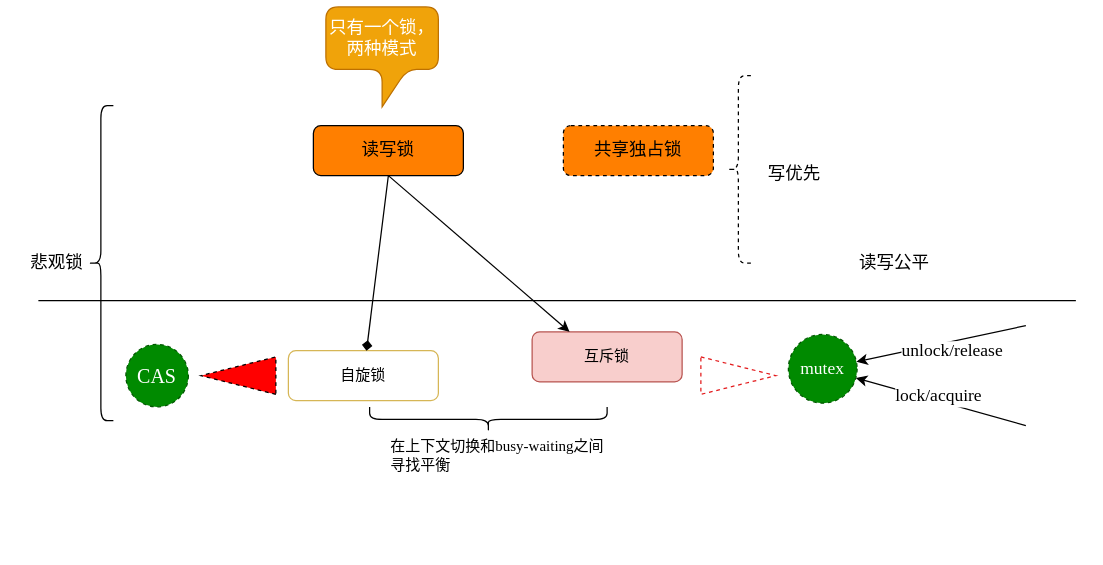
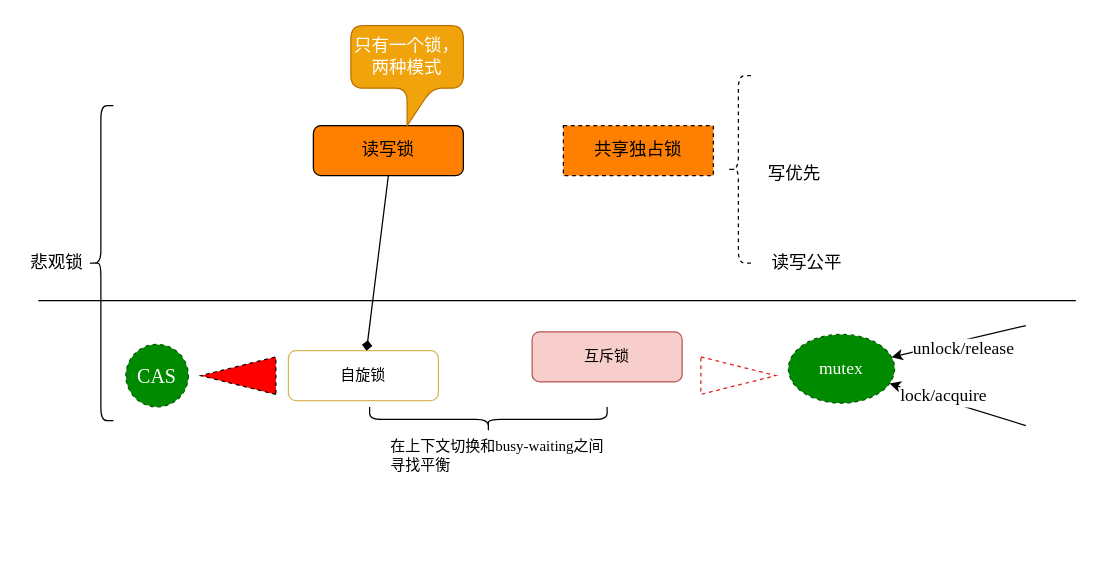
  <mxCell id="0" />
  <mxCell id="1" parent="0" />
  <mxCell id="2" value="自旋锁" style="rounded=1;whiteSpace=wrap;html=1;fontFamily=ZCOOL KuaiLe;fontSource=https%3A%2F%2Ffonts.googleapis.com%2Fcss%3Ffamily%3DZCOOL%2BKuaiLe;fillColor=#ffffff;strokeColor=#d6b656;" parent="1" vertex="1"><mxGeometry x="230" y="280" width="120" height="40" as="geometry" /></mxCell>
  <mxCell id="3" value="互斥锁" style="rounded=1;whiteSpace=wrap;html=1;fontFamily=ZCOOL KuaiLe;fontSource=https%3A%2F%2Ffonts.googleapis.com%2Fcss%3Ffamily%3DZCOOL%2BKuaiLe;fillColor=#f8cecc;strokeColor=#b85450;" parent="1" vertex="1"><mxGeometry x="425" y="265" width="120" height="40" as="geometry" /></mxCell>
  <mxCell id="4" value="" style="shape=curlyBracket;whiteSpace=wrap;html=1;rounded=1;rotation=-90;" parent="1" vertex="1"><mxGeometry x="380" y="240" width="20" height="190" as="geometry" /></mxCell>
  <mxCell id="5" value="在上下文切换和&lt;font face=&quot;Comic Sans MS&quot;&gt;busy-waiting&lt;/font&gt;之间&lt;br&gt;寻找平衡" style="text;html=1;strokeColor=none;fillColor=none;align=left;verticalAlign=middle;whiteSpace=wrap;rounded=0;fontFamily=ZCOOL KuaiLe;fontSource=https%3A%2F%2Ffonts.googleapis.com%2Fcss%3Ffamily%3DZCOOL%2BKuaiLe;" parent="1" vertex="1"><mxGeometry x="310" y="354.39" width="180" height="20" as="geometry" /></mxCell>
  <mxCell id="6" value="" style="endArrow=none;html=1;" parent="1" edge="1"><mxGeometry width="50" height="50" relative="1" as="geometry"><mxPoint y="240" as="sourcePoint" x="30" /><mxPoint x="860" y="240" as="targetPoint" /></mxGeometry></mxCell>
  <mxCell id="7" value="读写锁" style="rounded=1;whiteSpace=wrap;html=1;fontSize=14;fontFamily=ZCOOL KuaiLe;fontSource=https%3A%2F%2Ffonts.googleapis.com%2Fcss%3Ffamily%3DZCOOL%2BKuaiLe;fillColor=#FF7F00;" parent="1" vertex="1"><mxGeometry x="250" y="100" width="120" height="40" as="geometry" /></mxCell>
- <mxCell id="8" value="共享独占锁" style="rounded=1;whiteSpace=wrap;html=1;dashed=1;fontSize=14;fontFamily=ZCOOL KuaiLe;fontSource=https%3A%2F%2Ffonts.googleapis.com%2Fcss%3Ffamily%3DZCOOL%2BKuaiLe;fillColor=#FF7F00;" parent="1" vertex="1"><mxGeometry x="450" y="100" width="120" height="40" as="geometry" /></mxCell>
+ <mxCell id="8" value="共享独占锁" style="whiteSpace=wrap;html=1;dashed=1;fontSize=14;fontFamily=ZCOOL KuaiLe;fontSource=https%3A%2F%2Ffonts.googleapis.com%2Fcss%3Ffamily%3DZCOOL%2BKuaiLe;fillColor=#FF7F00;rounded=0;" parent="1" vertex="1"><mxGeometry x="450" y="100" width="120" height="40" as="geometry" /></mxCell>
  <mxCell id="9" value="" style="shape=image;html=1;verticalAlign=top;verticalLabelPosition=bottom;labelBackgroundColor=#ffffff;imageAspect=0;aspect=fixed;image=https://cdn2.iconfinder.com/data/icons/bwpx/icons/symbol_equal.gif;fontSize=14;fontFamily=ZCOOL KuaiLe;fontSource=https%3A%2F%2Ffonts.googleapis.com%2Fcss%3Ffamily%3DZCOOL%2BKuaiLe;" parent="1" vertex="1"><mxGeometry x="400" y="111" width="18" height="18" as="geometry" /></mxCell>
  <mxCell id="10" value="" style="shape=curlyBracket;whiteSpace=wrap;html=1;rounded=1;dashed=1;fontSize=14;fontFamily=ZCOOL KuaiLe;fontSource=https%3A%2F%2Ffonts.googleapis.com%2Fcss%3Ffamily%3DZCOOL%2BKuaiLe;" parent="1" vertex="1"><mxGeometry x="580" y="60" width="20" height="150" as="geometry" /></mxCell>
  <mxCell id="11" value="写优先" style="text;html=1;strokeColor=none;fillColor=none;align=center;verticalAlign=middle;whiteSpace=wrap;rounded=0;dashed=1;fontSize=14;fontFamily=ZCOOL KuaiLe;fontSource=https%3A%2F%2Ffonts.googleapis.com%2Fcss%3Ffamily%3DZCOOL%2BKuaiLe;" parent="1" vertex="1"><mxGeometry x="610" y="129" width="50" height="20" as="geometry" /></mxCell>
- <mxCell id="12" value="读写公平" style="text;html=1;strokeColor=none;fillColor=none;align=center;verticalAlign=middle;whiteSpace=wrap;rounded=0;dashed=1;fontSize=14;fontFamily=ZCOOL KuaiLe;fontSource=https%3A%2F%2Ffonts.googleapis.com%2Fcss%3Ffamily%3DZCOOL%2BKuaiLe;" parent="1" vertex="1"><mxGeometry x="680" y="200" width="70" height="20" as="geometry" /></mxCell>
- <mxCell id="13" value="&lt;font style=&quot;font-size: 14px&quot;&gt;mutex&lt;/font&gt;" style="ellipse;whiteSpace=wrap;html=1;aspect=fixed;dashed=1;fontFamily=Comic Sans MS;fillColor=#008a00;strokeColor=#005700;fontColor=#ffffff;" parent="1" vertex="1"><mxGeometry x="630" y="267" width="55" height="55" as="geometry" /></mxCell>
+ <mxCell id="12" value="读写公平" style="text;html=1;strokeColor=none;fillColor=none;align=center;verticalAlign=middle;whiteSpace=wrap;rounded=0;dashed=1;fontSize=14;fontFamily=ZCOOL KuaiLe;fontSource=https%3A%2F%2Ffonts.googleapis.com%2Fcss%3Ffamily%3DZCOOL%2BKuaiLe;" parent="1" vertex="1"><mxGeometry x="610" y="200" width="70" height="20" as="geometry" /></mxCell>
+ <mxCell id="13" value="&lt;font style=&quot;font-size: 14px&quot;&gt;mutex&lt;/font&gt;" style="ellipse;whiteSpace=wrap;html=1;aspect=fixed;dashed=1;fontFamily=Comic Sans MS;fillColor=#008a00;strokeColor=#005700;fontColor=#ffffff;" parent="1" vertex="1"><mxGeometry x="630" y="267" width="85" height="55" as="geometry" /></mxCell>
  <mxCell id="14" value="" style="endArrow=classic;html=1;" parent="1" target="13" edge="1"><mxGeometry width="50" height="50" relative="1" as="geometry"><mxPoint x="820" y="260" as="sourcePoint" /><mxPoint x="530" y="160" as="targetPoint" /></mxGeometry></mxCell>
  <mxCell id="15" value="&lt;font style=&quot;font-size: 14px&quot;&gt;unlock/release&lt;/font&gt;" style="edgeLabel;html=1;align=center;verticalAlign=middle;resizable=0;points=[];fontFamily=Comic Sans MS;" parent="14" vertex="1" connectable="0"><mxGeometry x="-0.276" relative="1" as="geometry"><mxPoint x="-11.09" y="9.6" as="offset" /></mxGeometry></mxCell>
  <mxCell id="16" value="" style="endArrow=classic;html=1;" parent="1" target="13" edge="1"><mxGeometry width="50" height="50" relative="1" as="geometry"><mxPoint x="820" y="340" as="sourcePoint" /><mxPoint x="689.996" y="346.972" as="targetPoint" /></mxGeometry></mxCell>
  <mxCell id="17" value="lock/acquire" style="edgeLabel;html=1;align=center;verticalAlign=middle;resizable=0;points=[];fontFamily=Comic Sans MS;fontSize=14;" parent="16" vertex="1" connectable="0"><mxGeometry x="-0.75" relative="1" as="geometry"><mxPoint x="-53.15" y="-18.94" as="offset" /></mxGeometry></mxCell>
  <mxCell id="18" value="" style="triangle;whiteSpace=wrap;html=1;dashed=1;fontFamily=Comic Sans MS;fontSize=14;strokeColor=#E31A1C;" parent="1" vertex="1"><mxGeometry x="560" y="285" width="60" height="30" as="geometry" /></mxCell>
  <mxCell id="19" value="" style="triangle;whiteSpace=wrap;html=1;dashed=1;fontFamily=Comic Sans MS;fontSize=14;rotation=-180;fillColor=#FF0000;" parent="1" vertex="1"><mxGeometry x="160" y="285" width="60" height="30" as="geometry" /></mxCell>
  <mxCell id="20" value="&lt;font style=&quot;font-size: 16px&quot;&gt;CAS&lt;/font&gt;" style="ellipse;whiteSpace=wrap;html=1;aspect=fixed;dashed=1;fontFamily=Comic Sans MS;fontSize=14;fillColor=#008a00;strokeColor=#005700;fontColor=#ffffff;" parent="1" vertex="1"><mxGeometry x="100" y="275" width="50" height="50" as="geometry" /></mxCell>
  <mxCell id="21" value="" style="endArrow=diamond;html=1;fontFamily=Comic Sans MS;fontSize=14;exitX=0.5;exitY=1;exitDx=0;exitDy=0;" parent="1" source="7" target="2" edge="1"><mxGeometry width="50" height="50" relative="1" as="geometry"><mxPoint x="480" y="220" as="sourcePoint" /><mxPoint x="530" y="170" as="targetPoint" /></mxGeometry></mxCell>
- <mxCell id="22" value="" style="endArrow=classic;html=1;fontFamily=Comic Sans MS;fontSize=14;exitX=0.5;exitY=1;exitDx=0;exitDy=0;entryX=0.25;entryY=0;entryDx=0;entryDy=0;" parent="1" source="7" target="3" edge="1"><mxGeometry width="50" height="50" relative="1" as="geometry"><mxPoint x="320" y="150" as="sourcePoint" /><mxPoint x="302.5" y="290" as="targetPoint" /></mxGeometry></mxCell>
  <mxCell id="23" value="" style="shape=curlyBracket;whiteSpace=wrap;html=1;rounded=1;rotation=0;" parent="1" vertex="1"><mxGeometry x="70" y="84" width="20" height="252" as="geometry" /></mxCell>
  <mxCell id="24" value="悲观锁" style="text;html=1;strokeColor=none;fillColor=none;align=center;verticalAlign=middle;whiteSpace=wrap;rounded=0;dashed=1;fontFamily=ZCOOL KuaiLe;fontSize=14;fontSource=https%3A%2F%2Ffonts.googleapis.com%2Fcss%3Ffamily%3DZCOOL%2BKuaiLe;" parent="1" vertex="1"><mxGeometry x="20" y="200" width="50" height="20" as="geometry" /></mxCell>
- <mxCell id="25" value="只有一个锁，两种模式" style="shape=callout;whiteSpace=wrap;html=1;perimeter=calloutPerimeter;rounded=1;fontSize=14;fontFamily=ZCOOL KuaiLe;fontSource=https%3A%2F%2Ffonts.googleapis.com%2Fcss%3Ffamily%3DZCOOL%2BKuaiLe;fillColor=#f0a30a;strokeColor=#BD7000;fontColor=#ffffff;" parent="1" vertex="1"><mxGeometry x="260" y="5" width="90" height="80" as="geometry" /></mxCell>
+ <mxCell id="25" value="只有一个锁，两种模式" style="shape=callout;whiteSpace=wrap;html=1;perimeter=calloutPerimeter;rounded=1;fontSize=14;fontFamily=ZCOOL KuaiLe;fontSource=https%3A%2F%2Ffonts.googleapis.com%2Fcss%3Ffamily%3DZCOOL%2BKuaiLe;fillColor=#f0a30a;strokeColor=#BD7000;fontColor=#ffffff;" parent="1" vertex="1"><mxGeometry x="280" y="20" width="90" height="80" as="geometry" /></mxCell>
